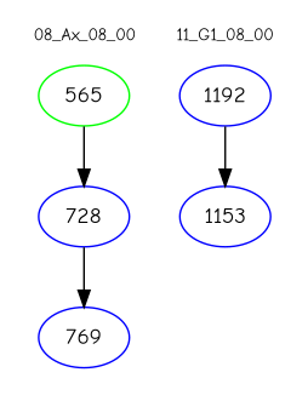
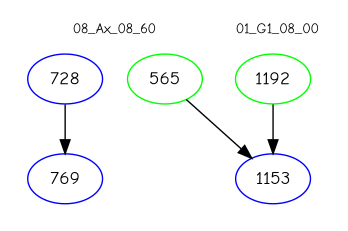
  digraph {
    fontname="Comic Neue"
    node [color=blue fontname="Comic Neue"]
    edge [color=black fontname="Comic Neue"]
    n1 [color=green label=565]
    n2 [label=728]
    n3 [label=769]
-   n4 [label=1192]
+   n4 [color=green label=1192]
    n5 [label=1153]
    subgraph cluster_1 {
      color=white
      fontsize=10
-     label="08_Ax_08_00"
+     label="08_Ax_08_60"
      n1
      n2
      n3
    }
    subgraph cluster_2 {
      color=white
      fontsize=10
-     label="11_G1_08_00"
+     label="01_G1_08_00"
      n4
      n5
    }
-   n1 -> n2
+   n1 -> n5
    n2 -> n3
    n4 -> n5
  }
